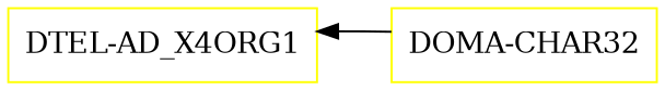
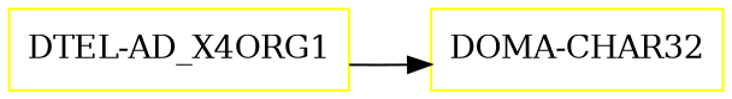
  digraph {
    rankdir=LR
    node [color=yellow shape=box]
    "DTEL-AD_X4ORG1"
    "DOMA-CHAR32"
-   "DOMA-CHAR32" -> "DTEL-AD_X4ORG1"
+   "DTEL-AD_X4ORG1" -> "DOMA-CHAR32"
  }
